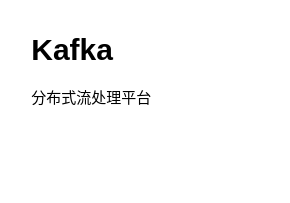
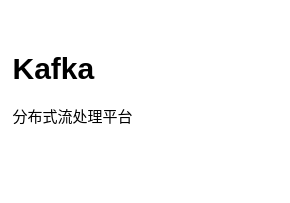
  <mxCell id="0" />
  <mxCell id="1" parent="0" />
- <mxCell id="2" value="&lt;h1&gt;Kafka&lt;/h1&gt;&lt;p&gt;分布式流处理平台&lt;/p&gt;" style="text;html=1;strokeColor=none;fillColor=none;spacing=5;spacingTop=-20;whiteSpace=wrap;overflow=hidden;rounded=0;" vertex="1" parent="1"><mxGeometry x="20" y="20" width="190" height="120" as="geometry" /></mxCell>
+ <mxCell id="2" value="&lt;h1&gt;Kafka&lt;/h1&gt;&lt;p&gt;分布式流处理平台&lt;/p&gt;" style="text;html=1;strokeColor=none;fillColor=none;spacing=5;spacingTop=-20;whiteSpace=wrap;overflow=hidden;rounded=0;" vertex="1" parent="1"><mxGeometry x="5" y="35" width="190" height="120" as="geometry" /></mxCell>
